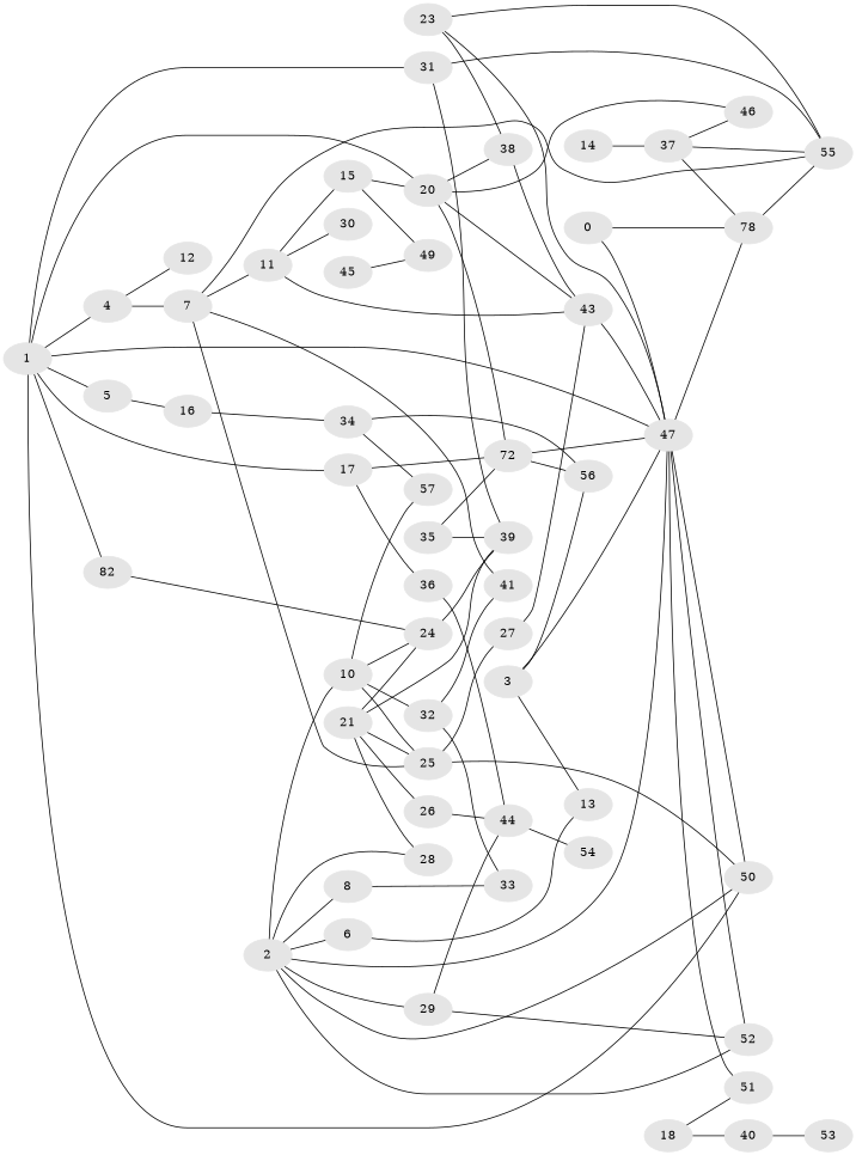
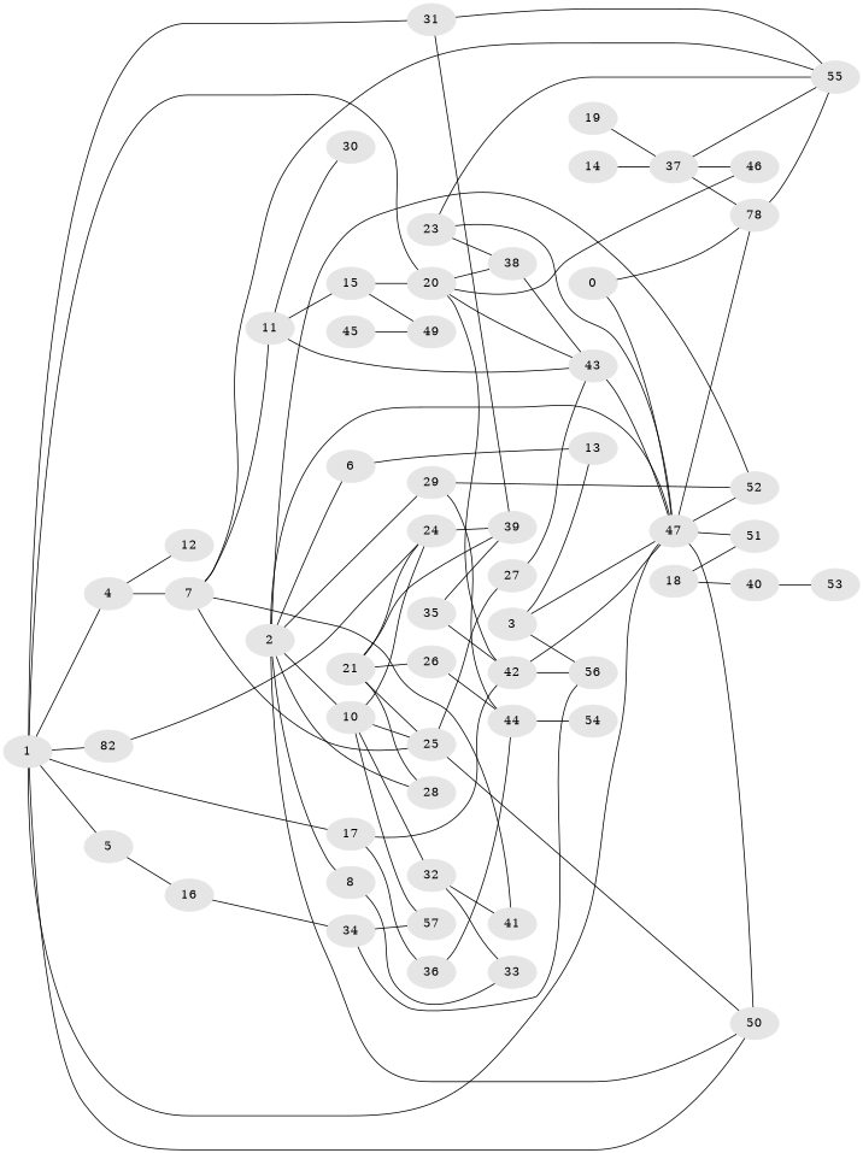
  graph {
    rankdir=LR
    node [color=gray90 style=filled]
    edge [weight=1.0]
    1
    4
    5
    17
    20
    n6 [label=82]
    31
    47
    50
    7
    12
    16
    36
-   42 [label=72]
+   42
    43
    38
    46
    24
    55
    39
    52
    n22 [label=78]
    51
    2
    6
    8
    10
    28
    29
    13
    33
    25
    32
    57
    44
    3
    56
    11
    41
    34
    15
    30
    27
    n44 [label=0]
    49
    14
    37
    18
    40
    53
+   19
    21
    26
    23
    54
    35
    45
    1 -- 4
    1 -- 5
    1 -- 17
    1 -- 20
    1 -- n6
    1 -- 31
    1 -- 47
    1 -- 50
    4 -- 7
    4 -- 12
    5 -- 16
    17 -- 36
    17 -- 42
    20 -- 42 [weight=2.0]
    20 -- 43
    20 -- 38
    20 -- 46
    n6 -- 24
    31 -- 55
    31 -- 39
    47 -- 50
    47 -- 52
    47 -- n22
    47 -- 51
    7 -- 55
    7 -- 25
    7 -- 11
    7 -- 41
    16 -- 34
    36 -- 44
    42 -- 47
    42 -- 56
    43 -- 47
    38 -- 43
    24 -- 39
    n22 -- 55
    2 -- 47
    2 -- 50
    2 -- 52
    2 -- 6
    2 -- 8
    2 -- 10
    2 -- 28
    2 -- 29
    6 -- 13
    8 -- 33
    10 -- 24
    10 -- 25
    10 -- 32
    10 -- 57
    29 -- 52
    29 -- 44
    25 -- 50
    25 -- 27
    32 -- 33
    32 -- 41
    44 -- 54
    3 -- 47
    3 -- 13
    3 -- 56
    11 -- 43
    11 -- 15
    11 -- 30
    34 -- 57
    34 -- 56
    15 -- 20
    15 -- 49
    27 -- 43
    n44 -- 47
    n44 -- n22
    14 -- 37
    37 -- 46
    37 -- 55
    37 -- n22 [weight=2.0]
    18 -- 51
    18 -- 40
    40 -- 53
+   19 -- 37
    21 -- 24
    21 -- 39
    21 -- 28
    21 -- 25
    21 -- 26
    26 -- 44
    23 -- 47
    23 -- 38
    23 -- 55
    35 -- 42
    35 -- 39
    45 -- 49
  }
